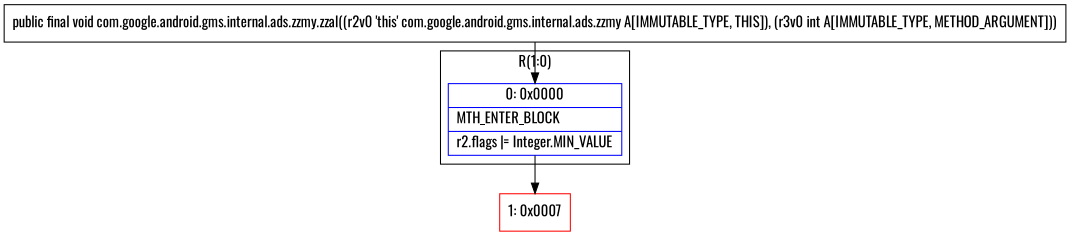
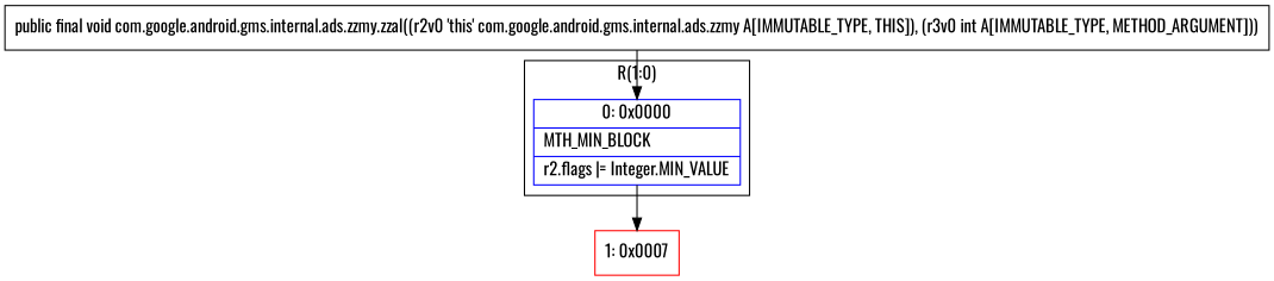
  digraph {
    fontname=Oswald
    node [shape=record fontname=Oswald]
    edge [fontname=Oswald]
-   n1 [color=blue label="{0\:\ 0x0000|MTH_ENTER_BLOCK\l|r2.flags \|= Integer.MIN_VALUE\l}"]
+   n1 [color=blue label="{0\:\ 0x0000|MTH_MIN_BLOCK\l|r2.flags \|= Integer.MIN_VALUE\l}"]
    n2 [color=red label="{1\:\ 0x0007}"]
    n3 [label="{public final void com.google.android.gms.internal.ads.zzmy.zzal((r2v0 'this' com.google.android.gms.internal.ads.zzmy A[IMMUTABLE_TYPE, THIS]), (r3v0 int A[IMMUTABLE_TYPE, METHOD_ARGUMENT])) }"]
    subgraph cluster_1 {
      label="R(1:0)"
      n1
    }
    n1 -> n2
    n3 -> n1
  }
